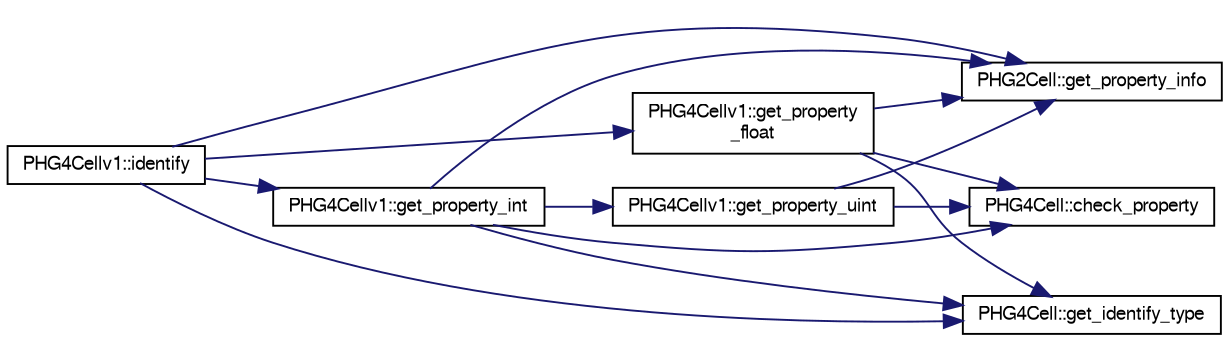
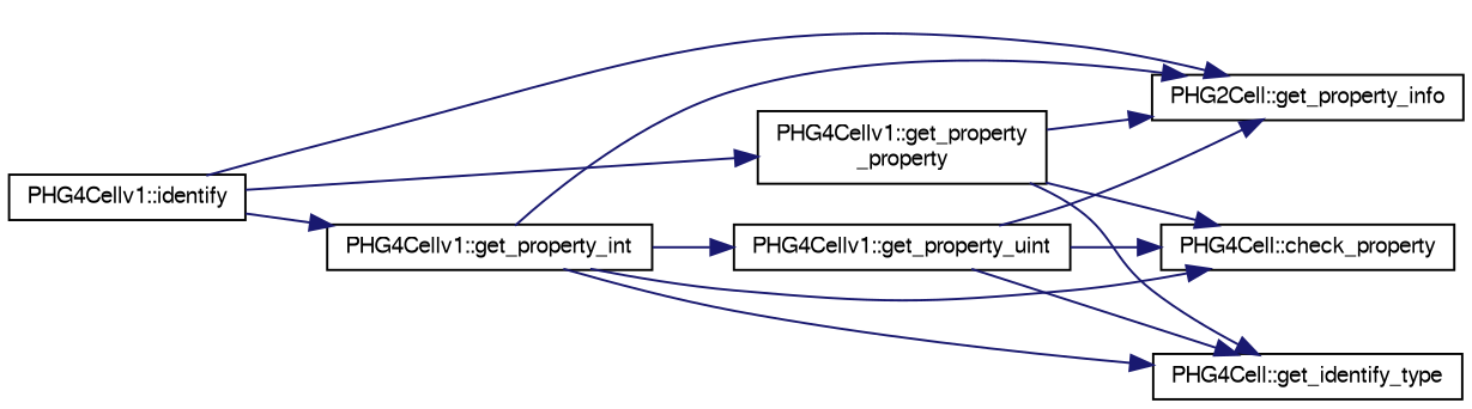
  digraph {
    rankdir=LR
    node [color=black fontname=FreeSans fontsize=10 shape=record]
    edge [color=midnightblue fontname=FreeSans fontsize=10 labelfontname=FreeSans labelfontsize=10 style=solid]
    n1 [height=0.2 label="PHG4Cellv1::identify" width=0.4]
-   n2 [height=0.2 label="PHG4Cellv1::get_property\l_float" width=0.4]
+   n2 [height=0.2 label="PHG4Cellv1::get_property\l_property" width=0.4]
    n3 [height=0.2 label="PHG2Cell::get_property_info" width=0.4]
    n4 [height=0.2 label="PHG4Cellv1::get_property_int" width=0.4]
    n5 [height=0.2 label="PHG4Cell::check_property" width=0.4]
    n6 [height=0.2 label="PHG4Cell::get_identify_type" width=0.4]
    n7 [height=0.2 label="PHG4Cellv1::get_property_uint" width=0.4]
    n1 -> n2
    n1 -> n3
    n1 -> n4
    n2 -> n3
    n2 -> n5
    n2 -> n6
    n4 -> n3
    n4 -> n5
    n4 -> n6
    n4 -> n7
    n7 -> n3
    n7 -> n5
-   n1 -> n6
+   n7 -> n6
  }
